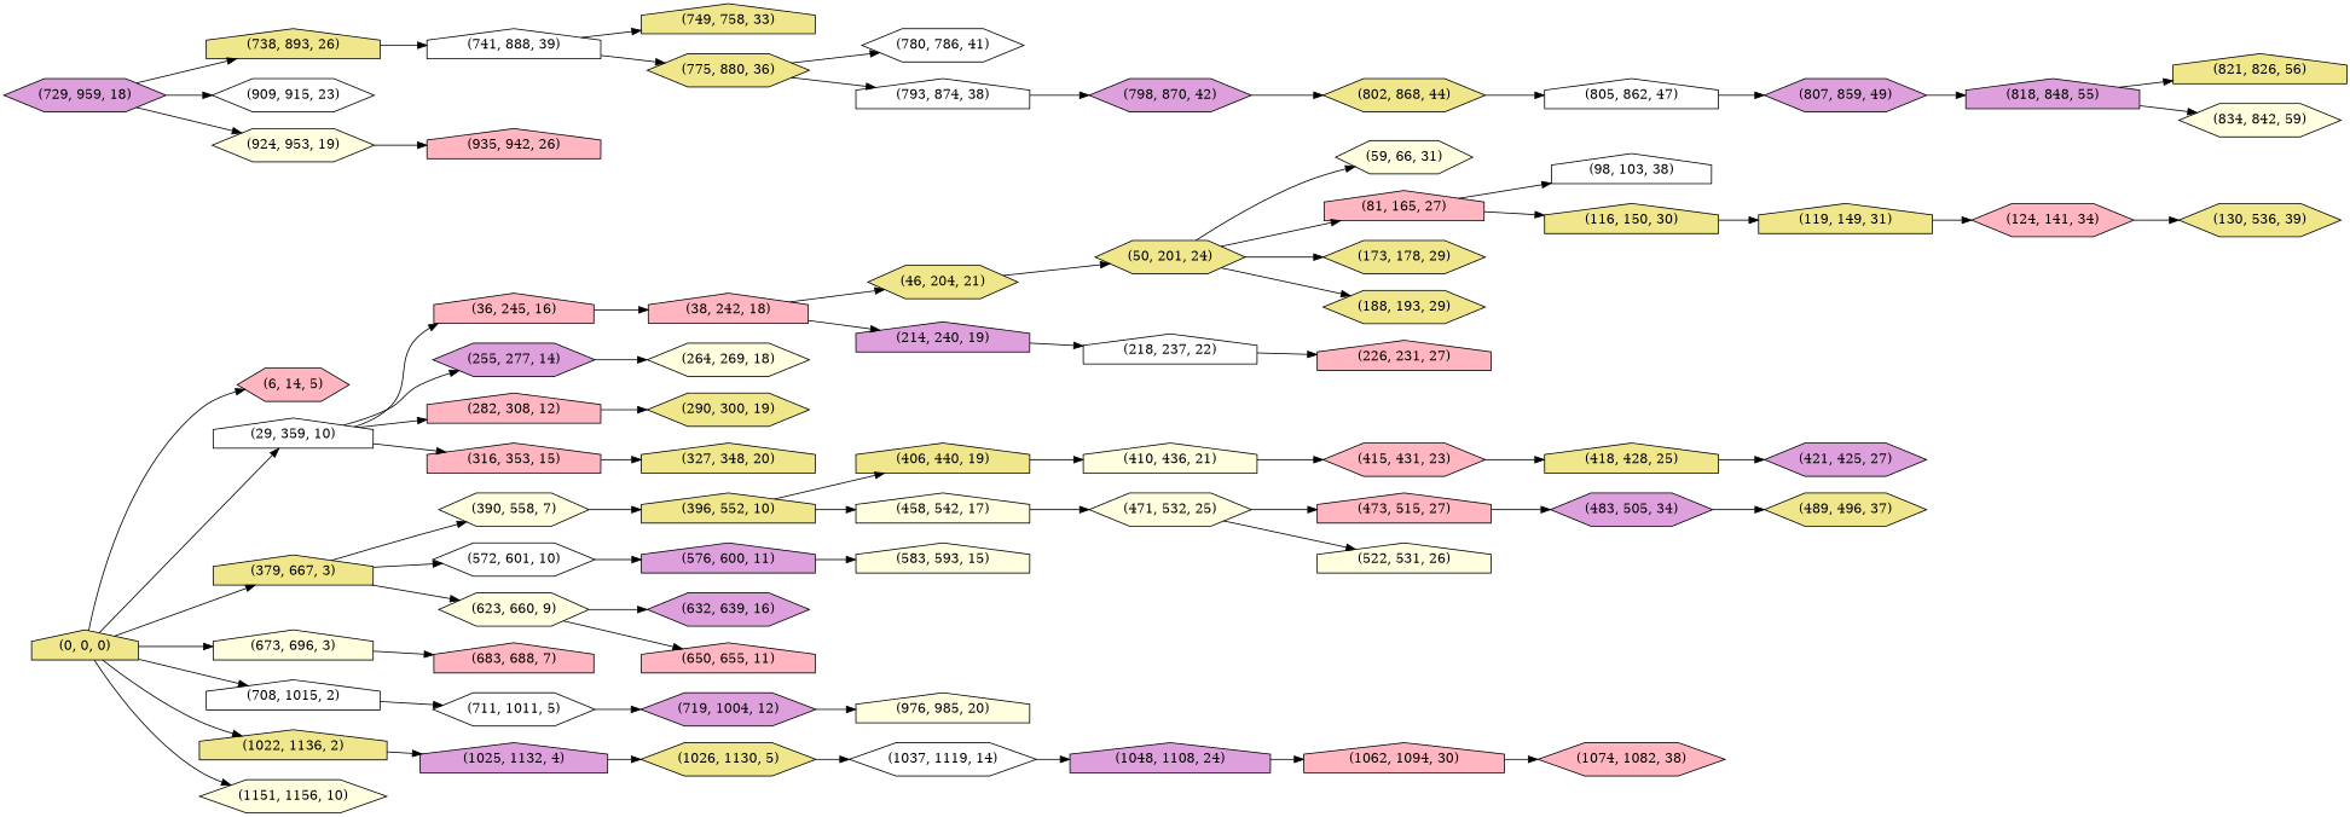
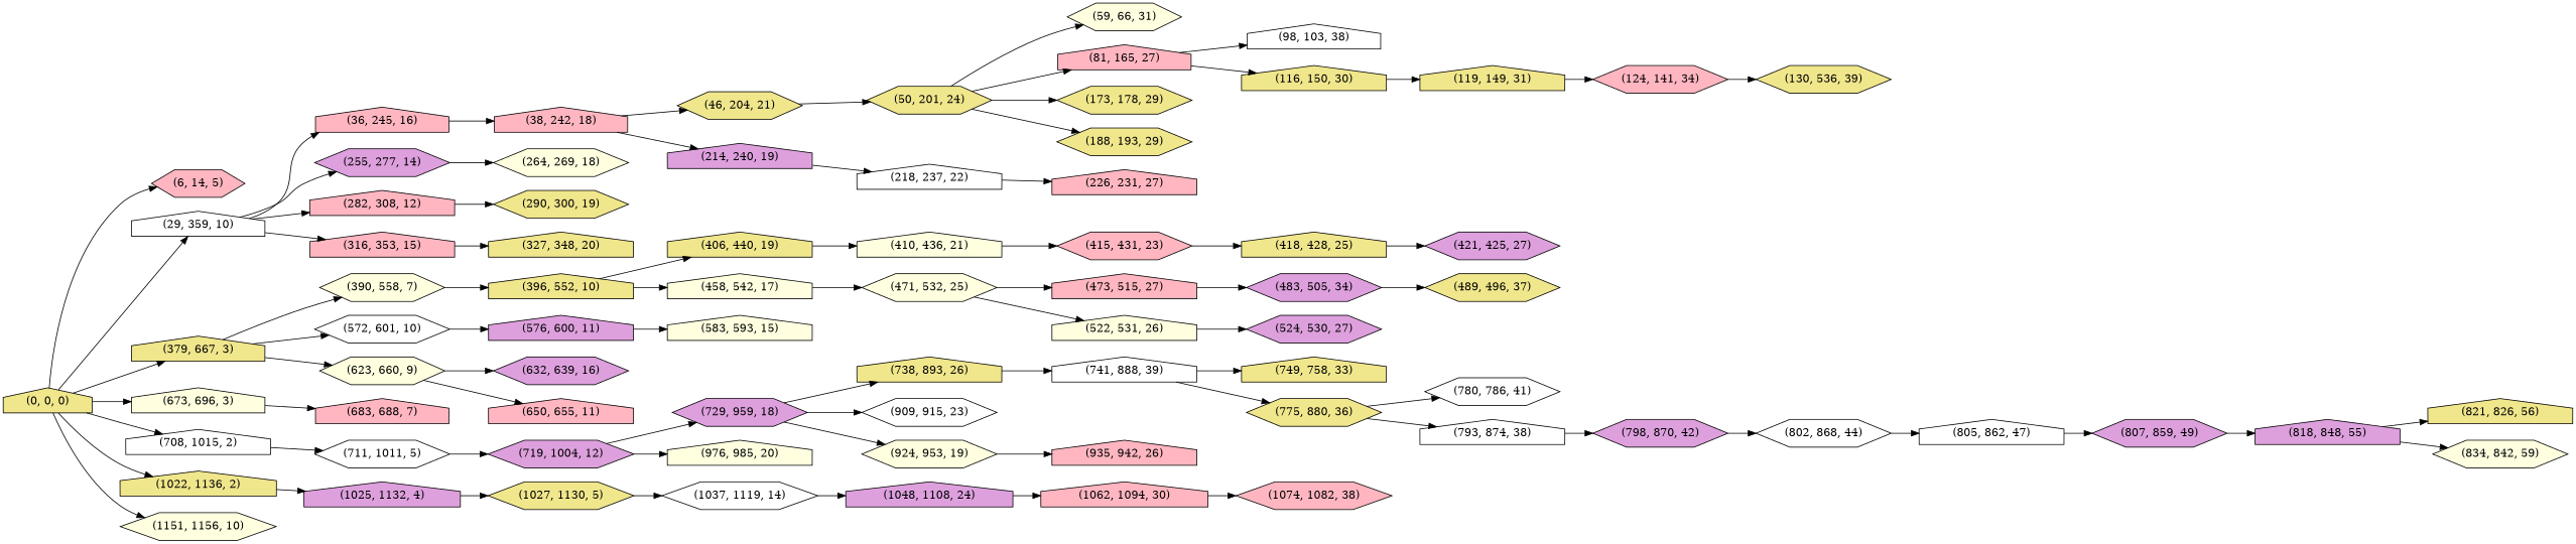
  digraph {
    fontname="DejaVu Serif"
    rankdir=LR
    node [fillcolor=khaki fontname="DejaVu Serif" shape=house style=filled]
    edge [fontname="DejaVu Serif"]
    "(6, 14, 5)" [fillcolor=lightpink shape=hexagon]
    "(0, 0, 0)"
    "(29, 359, 10)" [fillcolor=white]
    "(379, 667, 3)"
    "(673, 696, 3)" [fillcolor=lightyellow]
    "(708, 1015, 2)" [fillcolor=white]
    "(1022, 1136, 2)"
    "(1151, 1156, 10)" [fillcolor=lightyellow shape=hexagon]
    "(36, 245, 16)" [fillcolor=lightpink]
    "(255, 277, 14)" [fillcolor=plum shape=hexagon]
    "(282, 308, 12)" [fillcolor=lightpink]
    "(316, 353, 15)" [fillcolor=lightpink]
    "(390, 558, 7)" [fillcolor=lightyellow shape=hexagon]
    "(572, 601, 10)" [fillcolor=white shape=hexagon]
    "(623, 660, 9)" [fillcolor=lightyellow shape=hexagon]
    "(683, 688, 7)" [fillcolor=lightpink]
    "(711, 1011, 5)" [fillcolor=white shape=hexagon]
    "(1025, 1132, 4)" [fillcolor=plum]
    "(38, 242, 18)" [fillcolor=lightpink]
    "(264, 269, 18)" [fillcolor=lightyellow shape=hexagon]
    "(290, 300, 19)" [shape=hexagon]
    "(327, 348, 20)"
    "(46, 204, 21)" [shape=hexagon]
    "(214, 240, 19)" [fillcolor=plum]
    "(50, 201, 24)" [shape=hexagon]
    "(218, 237, 22)" [fillcolor=white]
    "(59, 66, 31)" [fillcolor=lightyellow shape=hexagon]
    "(81, 165, 27)" [fillcolor=lightpink]
    "(173, 178, 29)" [shape=hexagon]
    "(188, 193, 29)" [shape=hexagon]
    "(98, 103, 38)" [fillcolor=white]
    "(116, 150, 30)"
    "(119, 149, 31)"
    "(124, 141, 34)" [fillcolor=lightpink shape=hexagon]
    n35 [label="(130, 536, 39)" shape=hexagon]
    "(226, 231, 27)" [fillcolor=lightpink]
    "(396, 552, 10)"
    "(576, 600, 11)" [fillcolor=plum]
    "(632, 639, 16)" [fillcolor=plum shape=hexagon]
    "(650, 655, 11)" [fillcolor=lightpink]
    "(406, 440, 19)"
    "(458, 542, 17)" [fillcolor=lightyellow]
    "(410, 436, 21)" [fillcolor=lightyellow]
    "(471, 532, 25)" [fillcolor=lightyellow shape=hexagon]
    "(415, 431, 23)" [fillcolor=lightpink shape=hexagon]
    "(418, 428, 25)"
    "(421, 425, 27)" [fillcolor=plum shape=hexagon]
    "(473, 515, 27)" [fillcolor=lightpink]
    "(522, 531, 26)" [fillcolor=lightyellow]
    "(483, 505, 34)" [fillcolor=plum shape=hexagon]
+   "(524, 530, 27)" [fillcolor=plum shape=hexagon]
    "(489, 496, 37)" [shape=hexagon]
    "(583, 593, 15)" [fillcolor=lightyellow]
    "(719, 1004, 12)" [fillcolor=plum shape=hexagon]
    "(729, 959, 18)" [fillcolor=plum shape=hexagon]
    "(976, 985, 20)" [fillcolor=lightyellow]
    "(738, 893, 26)"
    "(909, 915, 23)" [fillcolor=white shape=hexagon]
    "(924, 953, 19)" [fillcolor=lightyellow shape=hexagon]
    n60 [fillcolor=white label="(741, 888, 39)"]
    "(935, 942, 26)" [fillcolor=lightpink]
    "(749, 758, 33)"
    "(775, 880, 36)" [shape=hexagon]
    "(780, 786, 41)" [fillcolor=white shape=hexagon]
    "(793, 874, 38)" [fillcolor=white]
    "(798, 870, 42)" [fillcolor=plum shape=hexagon]
-   "(802, 868, 44)" [shape=hexagon]
+   "(802, 868, 44)" [fillcolor=white shape=hexagon]
    "(805, 862, 47)" [fillcolor=white]
    "(807, 859, 49)" [fillcolor=plum shape=hexagon]
    "(818, 848, 55)" [fillcolor=plum]
    "(821, 826, 56)"
    "(834, 842, 59)" [fillcolor=lightyellow shape=hexagon]
-   "(1027, 1130, 5)" [shape=hexagon label="(1026, 1130, 5)"]
+   "(1027, 1130, 5)" [shape=hexagon]
    "(1037, 1119, 14)" [fillcolor=white shape=hexagon]
    "(1048, 1108, 24)" [fillcolor=plum]
    "(1062, 1094, 30)" [fillcolor=lightpink]
    "(1074, 1082, 38)" [fillcolor=lightpink shape=hexagon]
    "(0, 0, 0)" -> "(6, 14, 5)"
    "(0, 0, 0)" -> "(29, 359, 10)"
    "(0, 0, 0)" -> "(379, 667, 3)"
    "(0, 0, 0)" -> "(673, 696, 3)"
    "(0, 0, 0)" -> "(708, 1015, 2)"
    "(0, 0, 0)" -> "(1022, 1136, 2)"
    "(0, 0, 0)" -> "(1151, 1156, 10)"
    "(29, 359, 10)" -> "(36, 245, 16)"
    "(29, 359, 10)" -> "(255, 277, 14)"
    "(29, 359, 10)" -> "(282, 308, 12)"
    "(29, 359, 10)" -> "(316, 353, 15)"
    "(379, 667, 3)" -> "(390, 558, 7)"
    "(379, 667, 3)" -> "(572, 601, 10)"
    "(379, 667, 3)" -> "(623, 660, 9)"
    "(673, 696, 3)" -> "(683, 688, 7)"
    "(708, 1015, 2)" -> "(711, 1011, 5)"
    "(1022, 1136, 2)" -> "(1025, 1132, 4)"
    "(36, 245, 16)" -> "(38, 242, 18)"
    "(255, 277, 14)" -> "(264, 269, 18)"
    "(282, 308, 12)" -> "(290, 300, 19)"
    "(316, 353, 15)" -> "(327, 348, 20)"
    "(390, 558, 7)" -> "(396, 552, 10)"
    "(572, 601, 10)" -> "(576, 600, 11)"
    "(623, 660, 9)" -> "(632, 639, 16)"
    "(623, 660, 9)" -> "(650, 655, 11)"
    "(711, 1011, 5)" -> "(719, 1004, 12)"
    "(1025, 1132, 4)" -> "(1027, 1130, 5)"
    "(38, 242, 18)" -> "(46, 204, 21)"
    "(38, 242, 18)" -> "(214, 240, 19)"
    "(46, 204, 21)" -> "(50, 201, 24)"
    "(214, 240, 19)" -> "(218, 237, 22)"
    "(50, 201, 24)" -> "(59, 66, 31)"
    "(50, 201, 24)" -> "(81, 165, 27)"
    "(50, 201, 24)" -> "(173, 178, 29)"
    "(50, 201, 24)" -> "(188, 193, 29)"
    "(218, 237, 22)" -> "(226, 231, 27)"
    "(81, 165, 27)" -> "(98, 103, 38)"
    "(81, 165, 27)" -> "(116, 150, 30)"
    "(116, 150, 30)" -> "(119, 149, 31)"
    "(119, 149, 31)" -> "(124, 141, 34)"
    "(124, 141, 34)" -> n35
    "(396, 552, 10)" -> "(406, 440, 19)"
    "(396, 552, 10)" -> "(458, 542, 17)"
    "(576, 600, 11)" -> "(583, 593, 15)"
    "(406, 440, 19)" -> "(410, 436, 21)"
    "(458, 542, 17)" -> "(471, 532, 25)"
    "(410, 436, 21)" -> "(415, 431, 23)"
    "(471, 532, 25)" -> "(473, 515, 27)"
    "(471, 532, 25)" -> "(522, 531, 26)"
    "(415, 431, 23)" -> "(418, 428, 25)"
    "(418, 428, 25)" -> "(421, 425, 27)"
    "(473, 515, 27)" -> "(483, 505, 34)"
+   "(522, 531, 26)" -> "(524, 530, 27)"
    "(483, 505, 34)" -> "(489, 496, 37)"
+   "(719, 1004, 12)" -> "(729, 959, 18)"
    "(719, 1004, 12)" -> "(976, 985, 20)"
    "(729, 959, 18)" -> "(738, 893, 26)"
    "(729, 959, 18)" -> "(909, 915, 23)"
    "(729, 959, 18)" -> "(924, 953, 19)"
    "(738, 893, 26)" -> n60
    "(924, 953, 19)" -> "(935, 942, 26)"
    n60 -> "(749, 758, 33)"
    n60 -> "(775, 880, 36)"
    "(775, 880, 36)" -> "(780, 786, 41)"
    "(775, 880, 36)" -> "(793, 874, 38)"
    "(793, 874, 38)" -> "(798, 870, 42)"
    "(798, 870, 42)" -> "(802, 868, 44)"
    "(802, 868, 44)" -> "(805, 862, 47)"
    "(805, 862, 47)" -> "(807, 859, 49)"
    "(807, 859, 49)" -> "(818, 848, 55)"
    "(818, 848, 55)" -> "(821, 826, 56)"
    "(818, 848, 55)" -> "(834, 842, 59)"
    "(1027, 1130, 5)" -> "(1037, 1119, 14)"
    "(1037, 1119, 14)" -> "(1048, 1108, 24)"
    "(1048, 1108, 24)" -> "(1062, 1094, 30)"
    "(1062, 1094, 30)" -> "(1074, 1082, 38)"
  }
